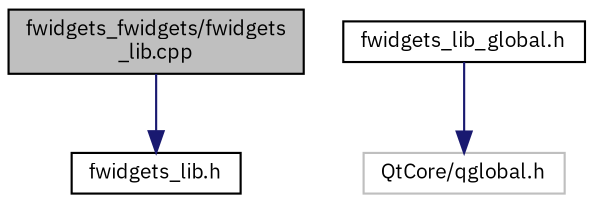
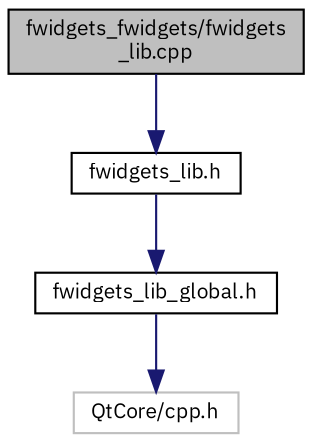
  digraph {
    fontname="IBM Plex Sans"
    node [color=black fillcolor=white fontname="IBM Plex Sans" fontsize=10 shape=record style=filled]
    edge [color=midnightblue fontname="IBM Plex Sans" fontsize=10 labelfontname=Helvetica labelfontsize=10 style=solid]
    n1 [fillcolor=grey75 fontcolor=black height=0.2 label="fwidgets_fwidgets/fwidgets\l_lib.cpp" width=0.4]
    n2 [height=0.2 label="fwidgets_lib.h" width=0.4]
    n3 [height=0.2 label="fwidgets_lib_global.h" width=0.4]
-   n4 [color=grey75 height=0.2 label="QtCore/qglobal.h" width=0.4]
+   n4 [color=grey75 height=0.2 label="QtCore/cpp.h" width=0.4]
    n1 -> n2
+   n2 -> n3
    n3 -> n4
  }
